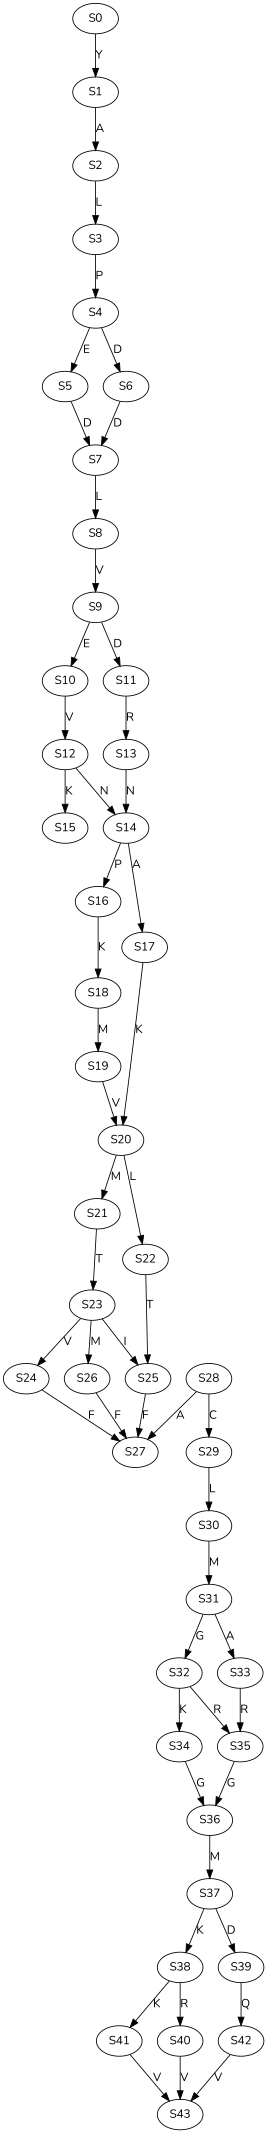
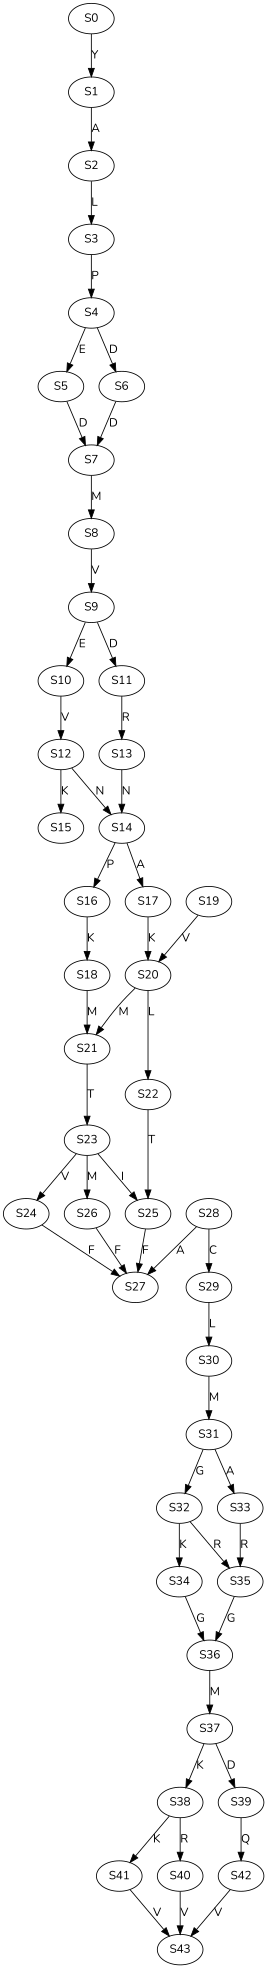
  strict digraph {
    fontname=Nunito
    node [fontname=Nunito]
    edge [fontname=Nunito]
    S0
    S1
    S2
    S3
    S4
    S5
    S6
    S7
    S8
    S9
    S10
    S11
    S12
    S13
    S14
    S15
    S16
    S17
    S18
    S20
    S19
    S21
    S22
    S23
    S25
    S24
    S26
    S27
    S28
    S29
    S30
    S31
    S32
    S33
    S34
    S35
    S36
    S37
    S38
    S39
    S40
    S41
    S42
    S43
    S0 -> S1 [label=Y]
    S1 -> S2 [label=A]
    S2 -> S3 [label=L]
    S3 -> S4 [label=P]
    S4 -> S5 [label=E]
    S4 -> S6 [label=D]
    S5 -> S7 [label=D]
    S6 -> S7 [label=D]
-   S7 -> S8 [label=L]
+   S7 -> S8 [label=M]
    S8 -> S9 [label=V]
    S9 -> S10 [label=E]
    S9 -> S11 [label=D]
    S10 -> S12 [label=V]
    S11 -> S13 [label=R]
    S12 -> S14 [label=N]
    S12 -> S15 [label=K]
    S13 -> S14 [label=N]
    S14 -> S16 [label=P]
    S14 -> S17 [label=A]
    S16 -> S18 [label=K]
    S17 -> S20 [label=K]
-   S18 -> S19 [label=M]
+   S18 -> S21 [label=M]
    S20 -> S21 [label=M]
    S20 -> S22 [label=L]
    S19 -> S20 [label=V]
    S21 -> S23 [label=T]
    S22 -> S25 [label=T]
    S23 -> S25 [label=I]
    S23 -> S24 [label=V]
    S23 -> S26 [label=M]
    S25 -> S27 [label=F]
    S24 -> S27 [label=F]
    S26 -> S27 [label=F]
    S28 -> S27 [label=A]
    S28 -> S29 [label=C]
    S29 -> S30 [label=L]
    S30 -> S31 [label=M]
    S31 -> S32 [label=G]
    S31 -> S33 [label=A]
    S32 -> S34 [label=K]
    S32 -> S35 [label=R]
    S33 -> S35 [label=R]
    S34 -> S36 [label=G]
    S35 -> S36 [label=G]
    S36 -> S37 [label=M]
    S37 -> S38 [label=K]
    S37 -> S39 [label=D]
    S38 -> S40 [label=R]
    S38 -> S41 [label=K]
    S39 -> S42 [label=Q]
    S40 -> S43 [label=V]
    S41 -> S43 [label=V]
    S42 -> S43 [label=V]
  }
